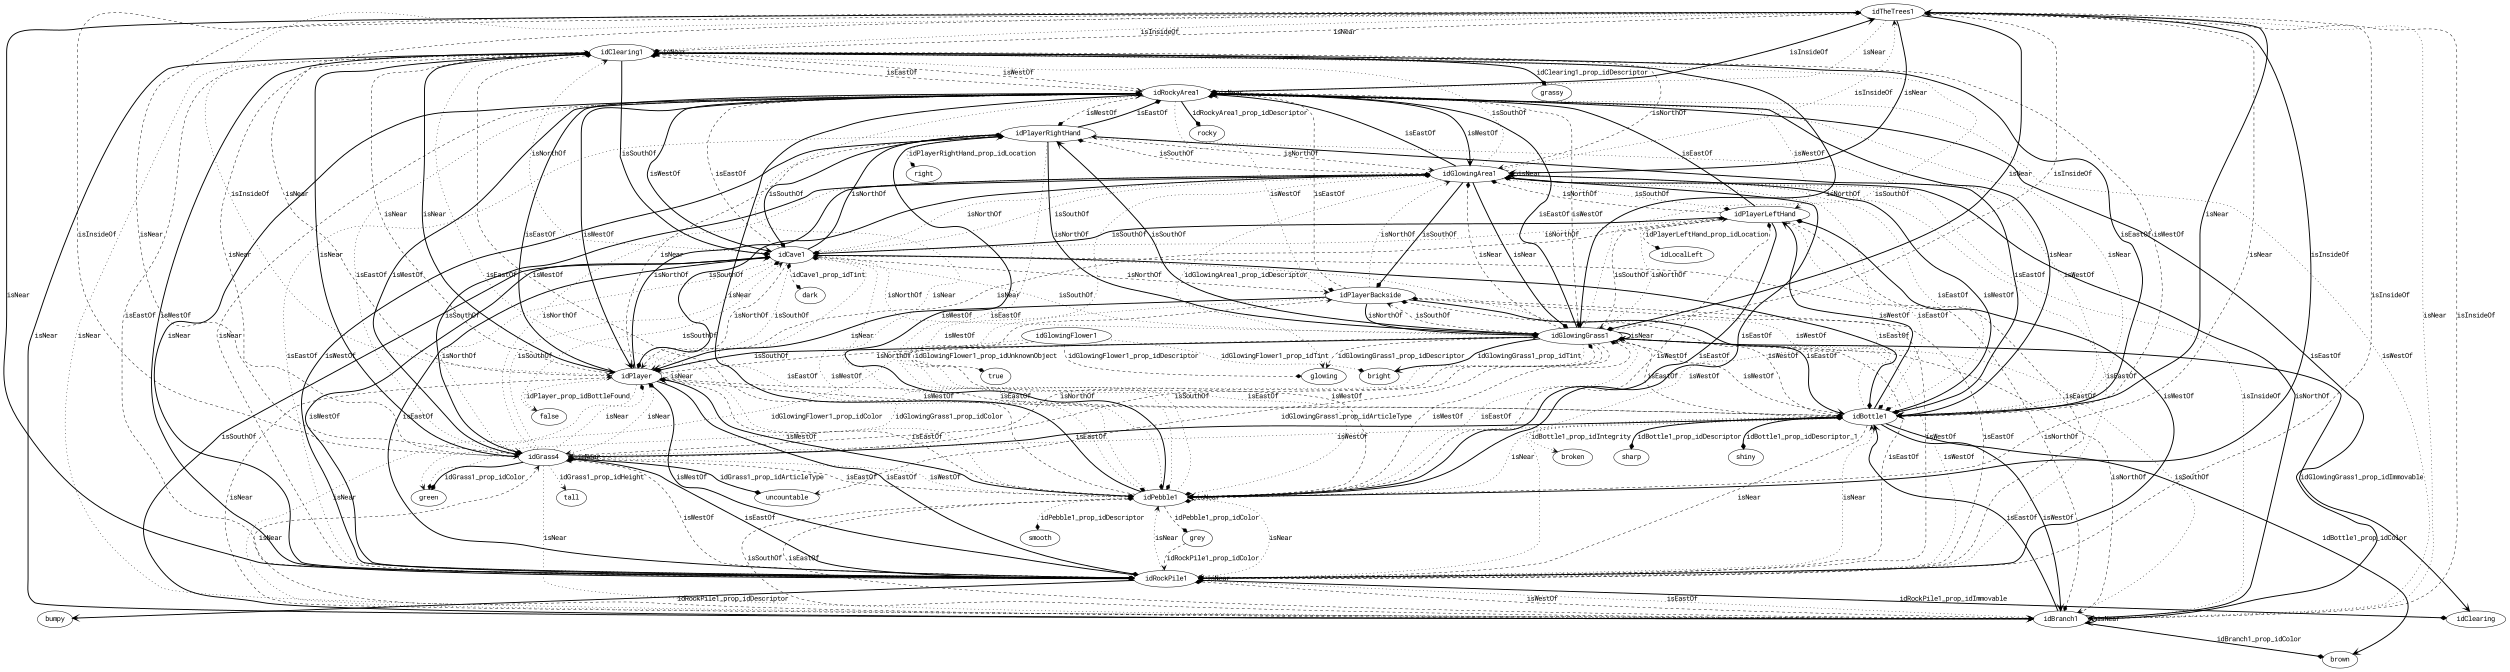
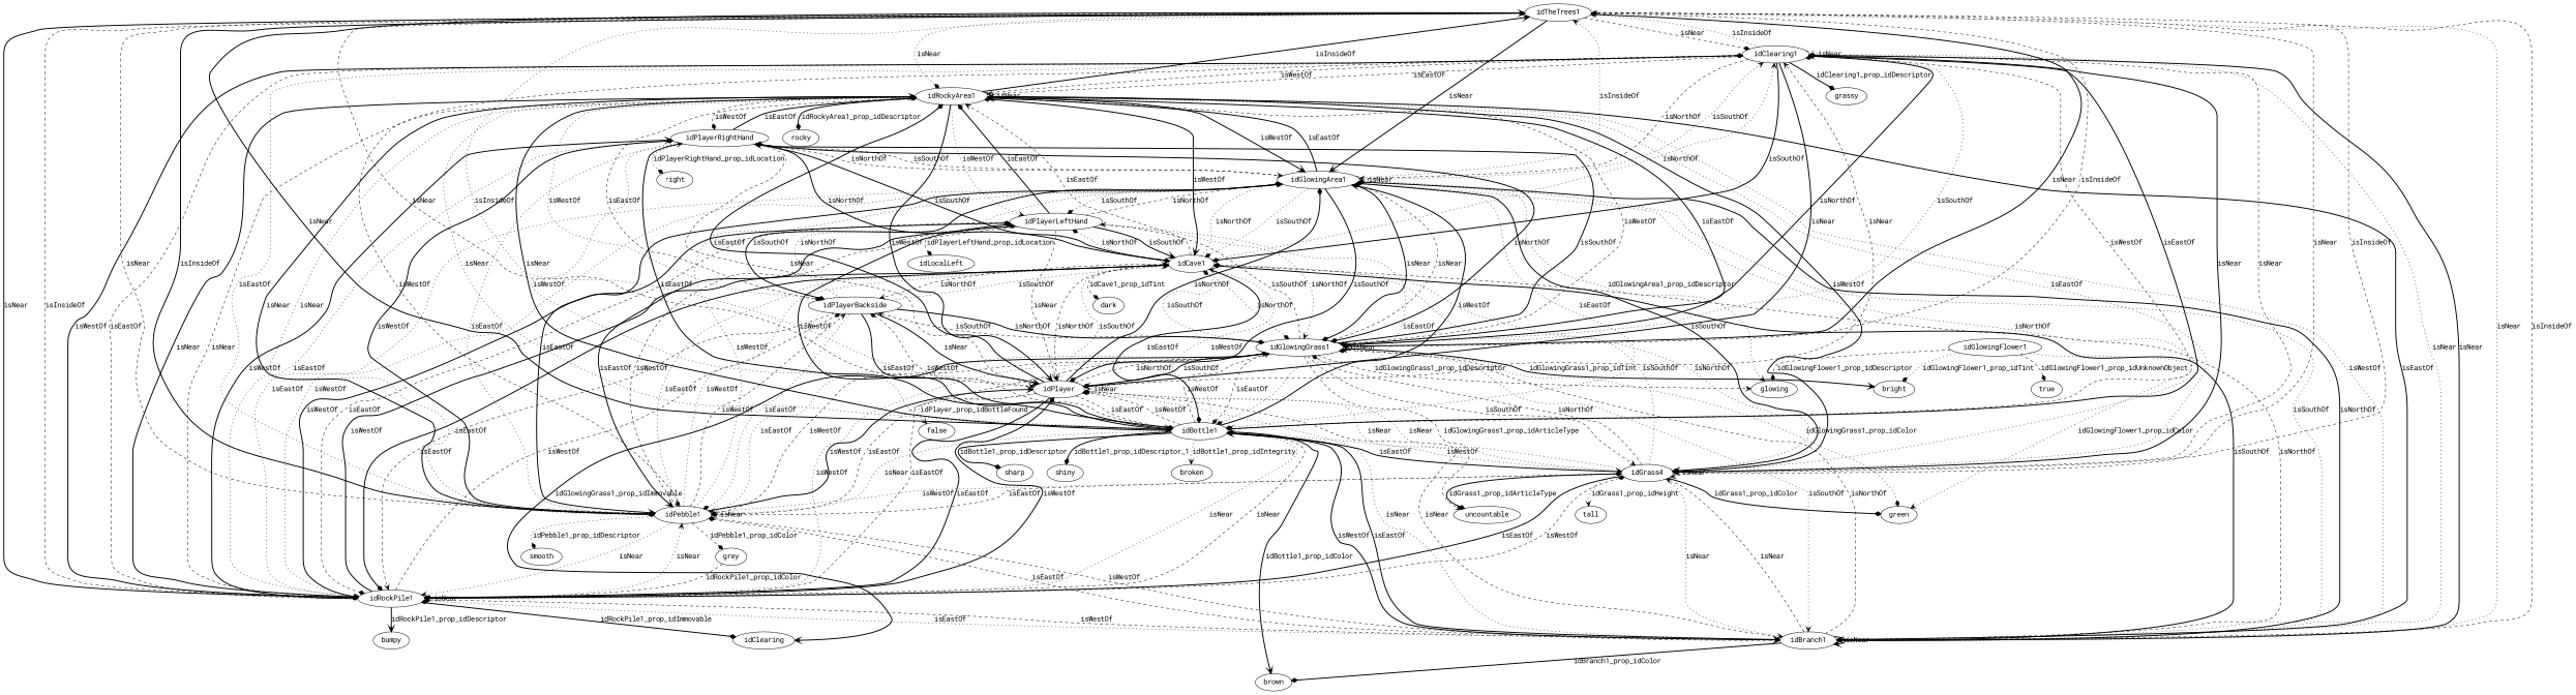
  digraph {
    fontname="Roboto Mono"
    node [fontname="Roboto Mono" node_type=property_node]
    edge [arrowhead=diamond edge_type=relationship fontname="Roboto Mono" style=bold]
    idTheTrees1 [node_type=entity_node]
    idClearing1 [node_type=entity_node]
    idRockyArea1 [node_type=entity_node]
    idGlowingArea1 [node_type=entity_node]
    idPlayer [node_type=entity_node]
    n6 [label=idGrass4 node_type=entity_node]
    idBranch1 [node_type=entity_node]
    idRockPile1 [node_type=entity_node]
    idPebble1 [node_type=entity_node]
    idBottle1 [node_type=entity_node]
    idGlowingGrass1 [node_type=entity_node]
    idCave1 [node_type=entity_node]
    grassy
    idPlayerBackside [node_type=entity_node]
    idPlayerLeftHand [node_type=entity_node]
    idPlayerRightHand [node_type=entity_node]
    rocky
    glowing
    false
    tall
    green
    uncountable
    brown
    n24 [label=idClearing]
    bumpy
    grey
    smooth
    broken
    sharp
    shiny
    bright
    dark
    idLocalLeft
    right
    idGlowingFlower1 [node_type=entity_node]
    true
    idTheTrees1 -> idClearing1 [label=isNear style=dashed]
    idTheTrees1 -> idRockyArea1 [label=isNear style=dotted]
    idTheTrees1 -> idGlowingArea1 [arrowhead=vee label=isNear]
    idTheTrees1 -> idPlayer [arrowhead=vee label=isNear style=dashed]
    idTheTrees1 -> n6 [arrowhead=vee label=isNear style=dashed]
    idTheTrees1 -> idBranch1 [arrowhead=vee label=isNear style=dotted]
    idTheTrees1 -> idRockPile1 [label=isNear]
    idTheTrees1 -> idPebble1 [label=isNear style=dashed]
    idTheTrees1 -> idBottle1 [arrowhead=vee label=isNear]
    idTheTrees1 -> idGlowingGrass1 [label=isNear]
    idClearing1 -> idTheTrees1 [arrowhead=vee label=isInsideOf style=dotted]
    idClearing1 -> idClearing1 [label=isNear style=dashed]
    idClearing1 -> idRockyArea1 [arrowhead=vee label=isEastOf style=dashed]
    idClearing1 -> idGlowingArea1 [arrowhead=vee label=isNorthOf style=dashed]
    idClearing1 -> idPlayer [arrowhead=vee label=isNear]
    idClearing1 -> n6 [arrowhead=vee label=isNear style=dashed]
    idClearing1 -> idBranch1 [arrowhead=vee label=isNear]
    idClearing1 -> idRockPile1 [label=isEastOf style=dashed]
    idClearing1 -> idPebble1 [arrowhead=vee label=isEastOf style=dotted]
    idClearing1 -> idBottle1 [arrowhead=vee label=isEastOf]
    idClearing1 -> idGlowingGrass1 [arrowhead=vee label=isNorthOf]
    idClearing1 -> idCave1 [label=isSouthOf]
    idClearing1 -> grassy [edge_type=property label=idClearing1_prop_idDescriptor]
    idRockyArea1 -> idTheTrees1 [arrowhead=vee label=isInsideOf]
    idRockyArea1 -> idClearing1 [label=isWestOf style=dashed]
    idRockyArea1 -> idRockyArea1 [label=isNear style=dashed]
    idRockyArea1 -> idGlowingArea1 [arrowhead=vee label=isWestOf]
    idRockyArea1 -> idPlayer [arrowhead=vee label=isWestOf]
    idRockyArea1 -> n6 [arrowhead=vee label=isWestOf]
    idRockyArea1 -> idBranch1 [arrowhead=vee label=isWestOf style=dotted]
    idRockyArea1 -> idRockPile1 [label=isNear]
    idRockyArea1 -> idPebble1 [label=isNear style=dotted]
    idRockyArea1 -> idBottle1 [label=isNear style=dotted]
    idRockyArea1 -> idGlowingGrass1 [label=isWestOf style=dashed]
    idRockyArea1 -> idCave1 [arrowhead=vee label=isWestOf]
    idRockyArea1 -> idPlayerBackside [label=isWestOf style=dotted]
    idRockyArea1 -> idPlayerLeftHand [arrowhead=vee label=isWestOf style=dotted]
    idRockyArea1 -> idPlayerRightHand [label=isWestOf style=dashed]
    idRockyArea1 -> rocky [edge_type=property label=idRockyArea1_prop_idDescriptor]
    idGlowingArea1 -> idTheTrees1 [arrowhead=vee label=isInsideOf style=dotted]
    idGlowingArea1 -> idClearing1 [arrowhead=vee label=isSouthOf style=dotted]
    idGlowingArea1 -> idRockyArea1 [arrowhead=vee label=isEastOf]
    idGlowingArea1 -> idGlowingArea1 [label=isNear style=dashed]
    idGlowingArea1 -> idPlayer [label=isSouthOf]
    idGlowingArea1 -> n6 [arrowhead=vee label=isSouthOf]
-   idGlowingArea1 -> idBranch1 [arrowhead=vee label=isInsideOf style=dotted]
+   idGlowingArea1 -> idBranch1 [arrowhead=vee label=isSouthOf style=dotted]
    idGlowingArea1 -> idRockPile1 [label=isEastOf style=dotted]
    idGlowingArea1 -> idPebble1 [arrowhead=vee label=isEastOf]
    idGlowingArea1 -> idBottle1 [label=isEastOf style=dotted]
    idGlowingArea1 -> idGlowingGrass1 [label=isNear]
    idGlowingArea1 -> idCave1 [label=isSouthOf style=dotted]
    idGlowingArea1 -> idPlayerBackside [label=isSouthOf]
    idGlowingArea1 -> idPlayerLeftHand [label=isSouthOf style=dotted]
    idGlowingArea1 -> idPlayerRightHand [label=isSouthOf style=dashed]
    idGlowingArea1 -> glowing [arrowhead=vee edge_type=property label=idGlowingArea1_prop_idDescriptor style=dotted]
    idPlayer -> idTheTrees1 [label=isInsideOf style=dotted]
    idPlayer -> idClearing1 [arrowhead=vee label=isNear style=dashed]
    idPlayer -> idRockyArea1 [label=isEastOf]
    idPlayer -> idGlowingArea1 [label=isNorthOf]
    idPlayer -> idPlayer [arrowhead=vee label=isNear style=dotted]
    idPlayer -> n6 [arrowhead=vee label=isNear style=dotted]
    idPlayer -> idBranch1 [label=isNear style=dotted]
    idPlayer -> idRockPile1 [label=isEastOf]
    idPlayer -> idPebble1 [label=isEastOf style=dashed]
    idPlayer -> idBottle1 [label=isEastOf style=dashed]
    idPlayer -> idGlowingGrass1 [arrowhead=vee label=isNorthOf style=dashed]
    idPlayer -> idCave1 [label=isSouthOf style=dotted]
    idPlayer -> false [arrowhead=vee edge_type=property label=idPlayer_prop_idBottleFound style=dotted]
    n6 -> idTheTrees1 [label=isInsideOf style=dashed]
    n6 -> idClearing1 [label=isNear]
    n6 -> idRockyArea1 [arrowhead=vee label=isEastOf style=dotted]
    n6 -> idGlowingArea1 [label=isNorthOf style=dotted]
    n6 -> idPlayer [label=isNear style=dotted]
    n6 -> n6 [arrowhead=vee label=isNear style=dotted]
    n6 -> idBranch1 [arrowhead=vee label=isNear style=dotted]
    n6 -> idRockPile1 [label=isEastOf]
    n6 -> idPebble1 [label=isEastOf style=dashed]
    n6 -> idBottle1 [label=isEastOf]
    n6 -> idGlowingGrass1 [label=isNorthOf style=dashed]
    n6 -> idCave1 [label=isSouthOf style=dotted]
    n6 -> tall [arrowhead=vee edge_type=property label=idGrass1_prop_idHeight style=dotted]
    n6 -> green [edge_type=property label=idGrass1_prop_idColor]
    n6 -> uncountable [edge_type=property label=idGrass1_prop_idArticleType]
    idBranch1 -> idTheTrees1 [arrowhead=vee label=isInsideOf style=dashed]
    idBranch1 -> idClearing1 [label=isNear style=dotted]
    idBranch1 -> idRockyArea1 [arrowhead=vee label=isEastOf]
    idBranch1 -> idGlowingArea1 [label=isNorthOf]
    idBranch1 -> idPlayer [arrowhead=vee label=isNear style=dashed]
    idBranch1 -> n6 [arrowhead=vee label=isNear style=dashed]
    idBranch1 -> idBranch1 [arrowhead=vee label=isNear]
    idBranch1 -> idRockPile1 [label=isEastOf style=dotted]
    idBranch1 -> idPebble1 [label=isEastOf style=dashed]
    idBranch1 -> idBottle1 [arrowhead=vee label=isEastOf]
    idBranch1 -> idGlowingGrass1 [arrowhead=vee label=isNorthOf style=dashed]
    idBranch1 -> idCave1 [label=isSouthOf]
    idBranch1 -> brown [edge_type=property label=idBranch1_prop_idColor]
    idRockPile1 -> idTheTrees1 [arrowhead=vee label=isInsideOf style=dashed]
    idRockPile1 -> idClearing1 [label=isWestOf]
    idRockPile1 -> idRockyArea1 [label=isNear style=dashed]
    idRockPile1 -> idGlowingArea1 [arrowhead=vee label=isWestOf style=dotted]
    idRockPile1 -> idPlayer [label=isWestOf]
    idRockPile1 -> n6 [label=isWestOf style=dashed]
    idRockPile1 -> idBranch1 [arrowhead=vee label=isWestOf style=dashed]
    idRockPile1 -> idRockPile1 [label=isNear style=dotted]
    idRockPile1 -> idPebble1 [arrowhead=vee label=isNear style=dotted]
    idRockPile1 -> idBottle1 [arrowhead=vee label=isNear style=dotted]
    idRockPile1 -> idGlowingGrass1 [arrowhead=vee label=isWestOf style=dotted]
    idRockPile1 -> idCave1 [arrowhead=vee label=isWestOf]
    idRockPile1 -> idPlayerBackside [label=isWestOf style=dashed]
    idRockPile1 -> idPlayerLeftHand [label=isWestOf]
    idRockPile1 -> idPlayerRightHand [arrowhead=vee label=isWestOf]
    idRockPile1 -> n24 [edge_type=property label=idRockPile1_prop_idImmovable]
    idRockPile1 -> bumpy [arrowhead=vee edge_type=property label=idRockPile1_prop_idDescriptor]
    idPebble1 -> idTheTrees1 [arrowhead=vee label=isInsideOf]
    idPebble1 -> idClearing1 [label=isWestOf style=dashed]
    idPebble1 -> idRockyArea1 [arrowhead=vee label=isNear]
    idPebble1 -> idGlowingArea1 [label=isWestOf style=dotted]
    idPebble1 -> idPlayer [arrowhead=vee label=isWestOf]
    idPebble1 -> n6 [label=isWestOf style=dotted]
-   idPebble1 -> idBranch1 [arrowhead=vee label=isSouthOf style=dashed]
+   idPebble1 -> idBranch1 [arrowhead=vee label=isWestOf style=dashed]
    idPebble1 -> idRockPile1 [arrowhead=vee label=isNear style=dotted]
    idPebble1 -> idPebble1 [label=isNear style=dashed]
    idPebble1 -> idGlowingGrass1 [label=isWestOf style=dashed]
    idPebble1 -> idCave1 [arrowhead=vee label=isWestOf style=dotted]
    idPebble1 -> idPlayerBackside [arrowhead=vee label=isWestOf style=dashed]
    idPebble1 -> idPlayerLeftHand [label=isWestOf style=dashed]
    idPebble1 -> idPlayerRightHand [label=isWestOf]
    idPebble1 -> grey [edge_type=property label=idPebble1_prop_idColor style=dashed]
    idPebble1 -> smooth [edge_type=property label=idPebble1_prop_idDescriptor style=dotted]
    idBottle1 -> idClearing1 [arrowhead=vee label=isWestOf style=dashed]
    idBottle1 -> idRockyArea1 [label=isNear]
    idBottle1 -> idGlowingArea1 [arrowhead=vee label=isWestOf]
    idBottle1 -> idPlayer [label=isWestOf style=dashed]
    idBottle1 -> n6 [arrowhead=vee label=isWestOf style=dotted]
    idBottle1 -> idBranch1 [arrowhead=vee label=isWestOf]
    idBottle1 -> idRockPile1 [arrowhead=vee label=isNear style=dashed]
    idBottle1 -> idPebble1 [arrowhead=vee label=isNear style=dotted]
    idBottle1 -> idGlowingGrass1 [arrowhead=vee label=isWestOf style=dashed]
    idBottle1 -> idCave1 [arrowhead=vee label=isWestOf style=dotted]
    idBottle1 -> idPlayerBackside [label=isWestOf style=dashed]
    idBottle1 -> idPlayerLeftHand [arrowhead=vee label=isWestOf]
    idBottle1 -> idPlayerRightHand [arrowhead=vee label=isWestOf style=dotted]
    idBottle1 -> brown [arrowhead=vee edge_type=property label=idBottle1_prop_idColor]
    idBottle1 -> broken [arrowhead=vee edge_type=property label=idBottle1_prop_idIntegrity style=dotted]
    idBottle1 -> sharp [edge_type=property label=idBottle1_prop_idDescriptor]
    idBottle1 -> shiny [edge_type=property label=idBottle1_prop_idDescriptor_1]
    idGlowingGrass1 -> idTheTrees1 [arrowhead=vee label=isInsideOf style=dashed]
    idGlowingGrass1 -> idClearing1 [arrowhead=vee label=isSouthOf style=dotted]
    idGlowingGrass1 -> idRockyArea1 [label=isEastOf]
    idGlowingGrass1 -> idGlowingArea1 [label=isNear style=dashed]
    idGlowingGrass1 -> idPlayer [label=isSouthOf]
    idGlowingGrass1 -> n6 [arrowhead=vee label=isSouthOf style=dashed]
    idGlowingGrass1 -> idBranch1 [arrowhead=vee label=isSouthOf style=dotted]
    idGlowingGrass1 -> idRockPile1 [arrowhead=vee label=isEastOf style=dashed]
    idGlowingGrass1 -> idPebble1 [arrowhead=vee label=isEastOf style=dotted]
    idGlowingGrass1 -> idBottle1 [label=isEastOf style=dashed]
    idGlowingGrass1 -> idGlowingGrass1 [label=isNear]
    idGlowingGrass1 -> idCave1 [label=isSouthOf style=dotted]
    idGlowingGrass1 -> idPlayerBackside [arrowhead=vee label=isSouthOf style=dashed]
    idGlowingGrass1 -> idPlayerLeftHand [arrowhead=vee label=isSouthOf style=dashed]
    idGlowingGrass1 -> idPlayerRightHand [arrowhead=vee label=isSouthOf]
    idGlowingGrass1 -> glowing [arrowhead=vee edge_type=property label=idGlowingGrass1_prop_idDescriptor style=dashed]
    idGlowingGrass1 -> green [edge_type=property label=idGlowingGrass1_prop_idColor style=dotted]
    idGlowingGrass1 -> uncountable [arrowhead=vee edge_type=property label=idGlowingGrass1_prop_idArticleType style=dashed]
    idGlowingGrass1 -> n24 [arrowhead=vee edge_type=property label=idGlowingGrass1_prop_idImmovable]
    idGlowingGrass1 -> bright [arrowhead=vee edge_type=property label=idGlowingGrass1_prop_idTint]
    idCave1 -> idClearing1 [arrowhead=vee label=isNorthOf style=dotted]
    idCave1 -> idRockyArea1 [arrowhead=vee label=isEastOf style=dashed]
    idCave1 -> idGlowingArea1 [label=isNorthOf style=dotted]
    idCave1 -> idPlayer [arrowhead=vee label=isNorthOf style=dashed]
    idCave1 -> n6 [label=isNorthOf style=dotted]
    idCave1 -> idBranch1 [label=isNorthOf style=dashed]
    idCave1 -> idRockPile1 [label=isEastOf]
    idCave1 -> idPebble1 [label=isEastOf style=dotted]
    idCave1 -> idBottle1 [label=isEastOf]
    idCave1 -> idGlowingGrass1 [label=isNorthOf style=dotted]
    idCave1 -> idPlayerBackside [arrowhead=vee label=isNorthOf style=dashed]
    idCave1 -> idPlayerLeftHand [label=isNorthOf style=dotted]
    idCave1 -> idPlayerRightHand [label=isNorthOf]
    idCave1 -> dark [edge_type=property label=idCave1_prop_idTint style=dashed]
    idPlayerBackside -> idRockyArea1 [arrowhead=vee label=isEastOf style=dashed]
    idPlayerBackside -> idGlowingArea1 [arrowhead=vee label=isNorthOf style=dotted]
    idPlayerBackside -> idPlayer [arrowhead=vee label=isNear]
    idPlayerBackside -> idRockPile1 [arrowhead=vee label=isEastOf style=dashed]
    idPlayerBackside -> idPebble1 [label=isEastOf style=dotted]
    idPlayerBackside -> idBottle1 [arrowhead=vee label=isEastOf]
    idPlayerBackside -> idGlowingGrass1 [label=isNorthOf]
-   false -> idCave1 [arrowhead=vee label=isSouthOf style=dotted]
+   idPlayerBackside -> idCave1 [arrowhead=vee label=isSouthOf style=dotted]
    idPlayerLeftHand -> idRockyArea1 [label=isEastOf]
    idPlayerLeftHand -> idGlowingArea1 [label=isNorthOf style=dashed]
    idPlayerLeftHand -> idPlayer [arrowhead=vee label=isNear style=dashed]
    idPlayerLeftHand -> idRockPile1 [label=isEastOf style=dashed]
    idPlayerLeftHand -> idPebble1 [arrowhead=vee label=isEastOf]
    idPlayerLeftHand -> idBottle1 [label=isEastOf style=dotted]
    idPlayerLeftHand -> idGlowingGrass1 [arrowhead=vee label=isNorthOf style=dotted]
    idPlayerLeftHand -> idCave1 [arrowhead=vee label=isSouthOf]
    idPlayerLeftHand -> idLocalLeft [edge_type=property label=idPlayerLeftHand_prop_idLocation style=dashed]
    idPlayerRightHand -> idRockyArea1 [label=isEastOf]
    idPlayerRightHand -> idGlowingArea1 [arrowhead=vee label=isNorthOf style=dashed]
    idPlayerRightHand -> idPlayer [arrowhead=vee label=isNear style=dashed]
    idPlayerRightHand -> idRockPile1 [arrowhead=vee label=isEastOf style=dotted]
    idPlayerRightHand -> idPebble1 [label=isEastOf style=dotted]
    idPlayerRightHand -> idBottle1 [label=isEastOf]
    idPlayerRightHand -> idGlowingGrass1 [label=isNorthOf]
    idPlayerRightHand -> idCave1 [label=isSouthOf]
    idPlayerRightHand -> right [edge_type=property label=idPlayerRightHand_prop_idLocation style=dotted]
    grey -> idRockPile1 [arrowhead=vee edge_type=property label=idRockPile1_prop_idColor style=dashed]
    idGlowingFlower1 -> glowing [edge_type=property label=idGlowingFlower1_prop_idDescriptor style=dashed]
    idGlowingFlower1 -> green [arrowhead=vee edge_type=property label=idGlowingFlower1_prop_idColor style=dotted]
    idGlowingFlower1 -> bright [edge_type=property label=idGlowingFlower1_prop_idTint style=dotted]
    idGlowingFlower1 -> true [edge_type=property label=idGlowingFlower1_prop_idUnknownObject style=dashed]
  }
